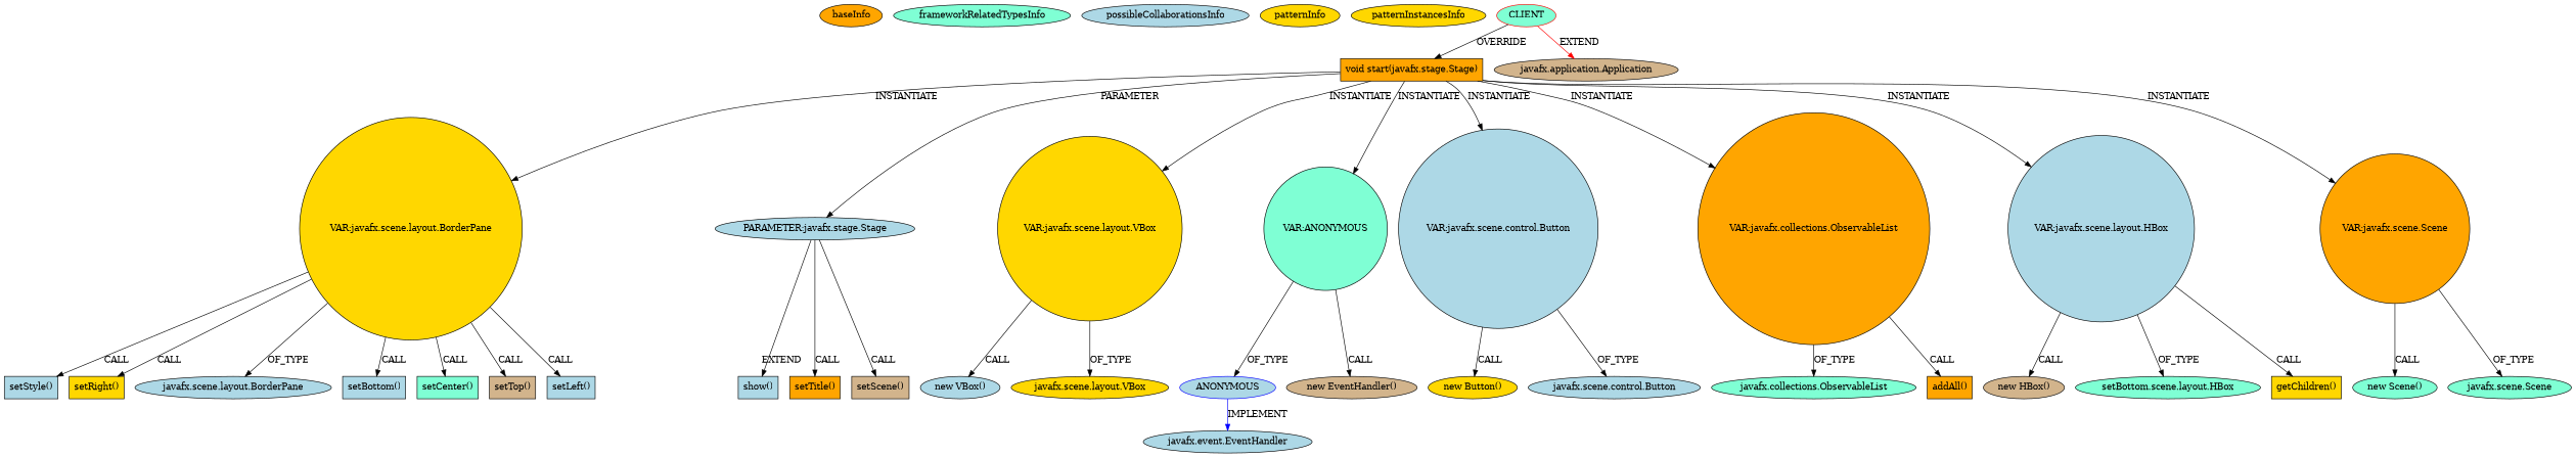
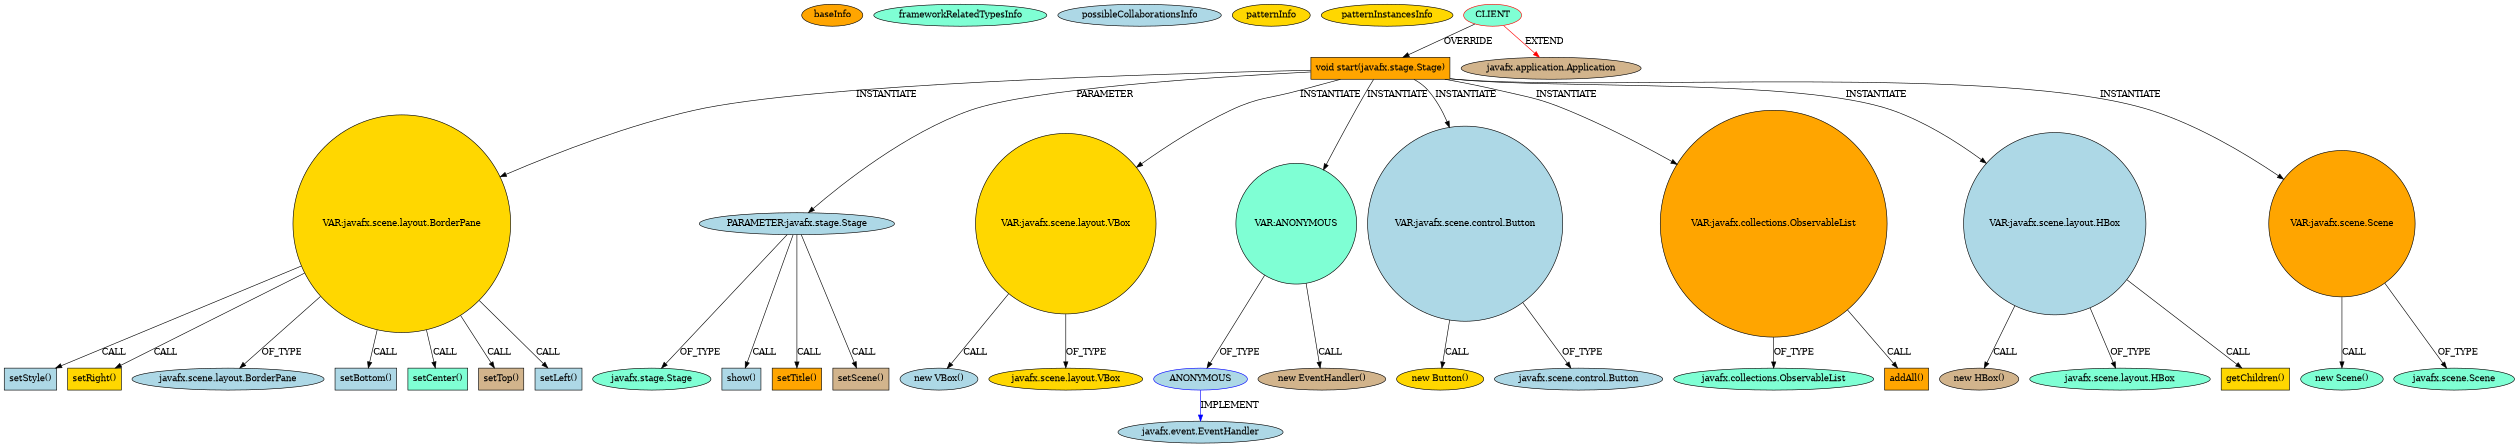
  digraph {
    fontname="DejaVu Serif"
    node [fillcolor=lightblue fontname="DejaVu Serif" style=filled isFrameworkType=false vertexType=INSIDE_CALL]
    edge [fontname="DejaVu Serif"]
    baseInfo [category=pattern fillcolor=orange graphId=1206 isAnonymous=false possibleRelation=true isFrameworkType="" vertexType=""]
    frameworkRelatedTypesInfo [0="javafx.application.Application" fillcolor=aquamarine isFrameworkType="" vertexType=""]
    possibleCollaborationsInfo [0="1206~INSTANTIATION-OVERRIDING_METHOD_DECLARATION-~javafx.application.Application ~javafx.event.EventHandler ~false~true" isFrameworkType="" vertexType=""]
    patternInfo [fillcolor=gold frequency=2.0 patternRootClient=0 isFrameworkType="" vertexType=""]
    patternInstancesInfo [0="Totenfluch-TPrivateChat-Client~/Totenfluch-TPrivateChat-Client/TPrivateChat-Client-master/TPvtChat-C/src/me/Totenfluch/pack/Main.java~Main~1483" 1="ChrisWongAtCUHK-JavaFX~/ChrisWongAtCUHK-JavaFX/JavaFX-master/javaaboutcom/src/javafx/layouts/BorderPaneExample.java~BorderPaneExample~248" fillcolor=gold isFrameworkType="" vertexType=""]
    n6 [fillcolor=gold label="VAR:javafx.scene.layout.BorderPane" shape=circle vertexType=VARIABLE_EXPRESION]
    n7 [label="setStyle()" shape=box]
    n8 [fillcolor=gold label="setRight()" shape=box]
    n9 [label="javafx.scene.layout.BorderPane" vertexType=FRAMEWORK_CLASS_TYPE]
    n10 [label="setBottom()" shape=box]
    n11 [fillcolor=aquamarine label="setCenter()" shape=box]
    n12 [fillcolor=tan label="setTop()" shape=box]
    n13 [label="setLeft()" shape=box]
    n14 [fillcolor=orange label="void start(javafx.stage.Stage)" shape=box vertexType=OVERRIDING_METHOD_DECLARATION]
    n15 [label="PARAMETER:javafx.stage.Stage" vertexType=PARAMETER_DECLARATION]
    n16 [fillcolor=gold label="VAR:javafx.scene.layout.VBox" shape=circle vertexType=VARIABLE_EXPRESION]
    n17 [fillcolor=aquamarine label="VAR:ANONYMOUS" shape=circle vertexType=VARIABLE_EXPRESION]
    n18 [label="VAR:javafx.scene.control.Button" shape=circle vertexType=VARIABLE_EXPRESION]
    n19 [fillcolor=orange label="VAR:javafx.collections.ObservableList" shape=circle vertexType=VARIABLE_EXPRESION]
    n20 [label="VAR:javafx.scene.layout.HBox" shape=circle vertexType=VARIABLE_EXPRESION]
    n21 [fillcolor=orange label="VAR:javafx.scene.Scene" shape=circle vertexType=VARIABLE_EXPRESION]
+   n22 [fillcolor=aquamarine label="javafx.stage.Stage" vertexType=FRAMEWORK_CLASS_TYPE]
    n23 [label="show()" shape=box]
    n24 [fillcolor=orange label="setTitle()" shape=box]
    n25 [fillcolor=tan label="setScene()" shape=box]
    n26 [label="new VBox()" vertexType=CONSTRUCTOR_CALL]
    n27 [fillcolor=gold label="javafx.scene.layout.VBox" vertexType=FRAMEWORK_CLASS_TYPE]
    n28 [color=blue label=ANONYMOUS vertexType=REFERENCE_ANONYMOUS_DECLARATION]
    n29 [fillcolor=tan label="new EventHandler()" vertexType=CONSTRUCTOR_CALL]
    n30 [fillcolor=gold label="new Button()" vertexType=CONSTRUCTOR_CALL]
    n31 [label="javafx.scene.control.Button" vertexType=FRAMEWORK_CLASS_TYPE]
    n32 [fillcolor=aquamarine label="javafx.collections.ObservableList" vertexType=FRAMEWORK_INTERFACE_TYPE]
    n33 [fillcolor=orange label="addAll()" shape=box]
    n34 [fillcolor=tan label="new HBox()" vertexType=CONSTRUCTOR_CALL]
-   n35 [fillcolor=aquamarine label="setBottom.scene.layout.HBox" vertexType=FRAMEWORK_CLASS_TYPE]
+   n35 [fillcolor=aquamarine label="javafx.scene.layout.HBox" vertexType=FRAMEWORK_CLASS_TYPE]
    n36 [fillcolor=gold label="getChildren()" shape=box]
    n37 [fillcolor=aquamarine label="new Scene()" vertexType=CONSTRUCTOR_CALL]
    n38 [fillcolor=aquamarine label="javafx.scene.Scene" vertexType=FRAMEWORK_CLASS_TYPE]
    n39 [color=red fillcolor=aquamarine label=CLIENT vertexType=ROOT_CLIENT_CLASS_DECLARATION]
    n40 [fillcolor=tan label="javafx.application.Application" vertexType=FRAMEWORK_CLASS_TYPE]
    n41 [label="javafx.event.EventHandler" vertexType=FRAMEWORK_INTERFACE_TYPE]
    n6 -> n7 [label=CALL]
    n6 -> n8 [label=CALL]
    n6 -> n9 [label=OF_TYPE]
    n6 -> n10 [label=CALL]
    n6 -> n11 [label=CALL]
    n6 -> n12 [label=CALL]
    n6 -> n13 [label=CALL]
    n14 -> n6 [label=INSTANTIATE]
    n14 -> n15 [label=PARAMETER]
    n14 -> n16 [label=INSTANTIATE]
    n14 -> n17 [label=INSTANTIATE]
    n14 -> n18 [label=INSTANTIATE]
    n14 -> n19 [label=INSTANTIATE]
    n14 -> n20 [label=INSTANTIATE]
    n14 -> n21 [label=INSTANTIATE]
-   n15 -> n23 [label=EXTEND]
+   n15 -> n22 [label=OF_TYPE]
+   n15 -> n23 [label=CALL]
    n15 -> n24 [label=CALL]
    n15 -> n25 [label=CALL]
    n16 -> n26 [label=CALL]
    n16 -> n27 [label=OF_TYPE]
    n17 -> n28 [label=OF_TYPE]
    n17 -> n29 [label=CALL]
    n18 -> n30 [label=CALL]
    n18 -> n31 [label=OF_TYPE]
    n19 -> n32 [label=OF_TYPE]
    n19 -> n33 [label=CALL]
    n20 -> n34 [label=CALL]
    n20 -> n35 [label=OF_TYPE]
    n20 -> n36 [label=CALL]
    n21 -> n37 [label=CALL]
    n21 -> n38 [label=OF_TYPE]
    n28 -> n41 [color=blue label=IMPLEMENT]
    n39 -> n14 [label=OVERRIDE]
    n39 -> n40 [color=red label=EXTEND]
  }
